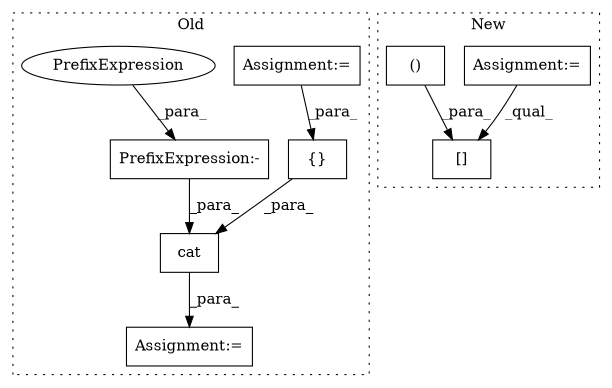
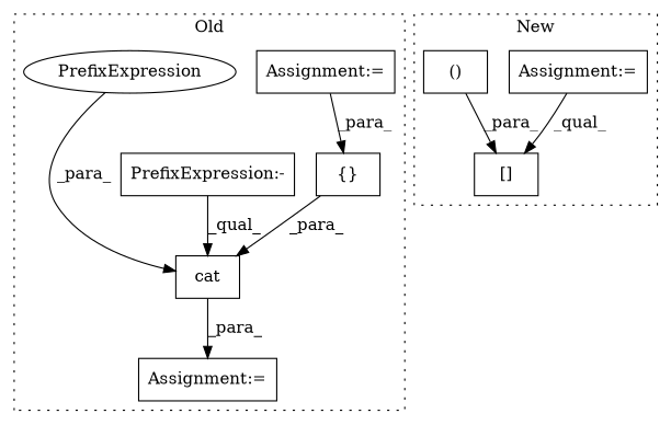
  digraph {
    node [a=7 l=1 s=2381 shape=box]
    n1 [a=32 l="4,1" label=cat s="2537,2574"]
    n2 [label="Assignment:="]
    n3 [label="Assignment:=" s=2530]
    n4 [a=4 l="1,1" label="{}" s="2550,2570"]
    n5 [a=38 label="PrefixExpression:-" s=2572]
    n6 [a=34 label=PrefixExpression s=2573 shape=ellipse]
    n7 [a=2 l="15,2" label="[]" s="2646,2705"]
    n8 [label="Assignment:="]
    n9 [a=106 l=44 label="()" s=2661]
    subgraph cluster_1 {
      label=Old
      style=dotted
      n1
      n2
      n3
      n4
      n5
      n6
    }
    subgraph cluster_2 {
      label=New
      style=dotted
      n7
      n8
      n9
    }
    n1 -> n3 [label=_para_]
    n2 -> n4 [label=_para_]
    n4 -> n1 [label=_para_]
-   n5 -> n1 [label=_para_]
-   n6 -> n5 [label=_para_]
+   n5 -> n1 [label=_qual_]
+   n6 -> n1 [label=_para_]
    n8 -> n7 [label=_qual_]
    n9 -> n7 [label=_para_]
  }
